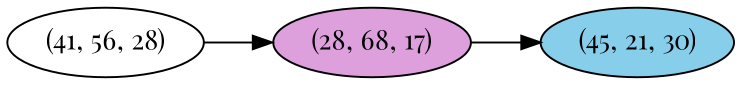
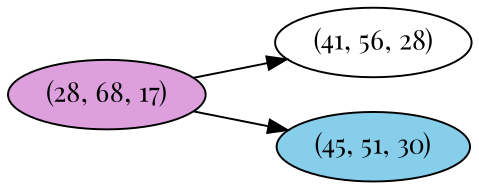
  digraph {
    fontname="Playfair Display"
    rankdir=LR
    node [fontname="Playfair Display" style=filled]
    edge [fontname="Playfair Display"]
    "(28, 68, 17)" [fillcolor=plum]
    "(41, 56, 28)" [fillcolor=white]
-   "(45, 51, 30)" [fillcolor=skyblue label="(45, 21, 30)"]
-   "(41, 56, 28)" -> "(28, 68, 17)"
+   "(45, 51, 30)" [fillcolor=skyblue]
+   "(28, 68, 17)" -> "(41, 56, 28)"
    "(28, 68, 17)" -> "(45, 51, 30)"
  }
